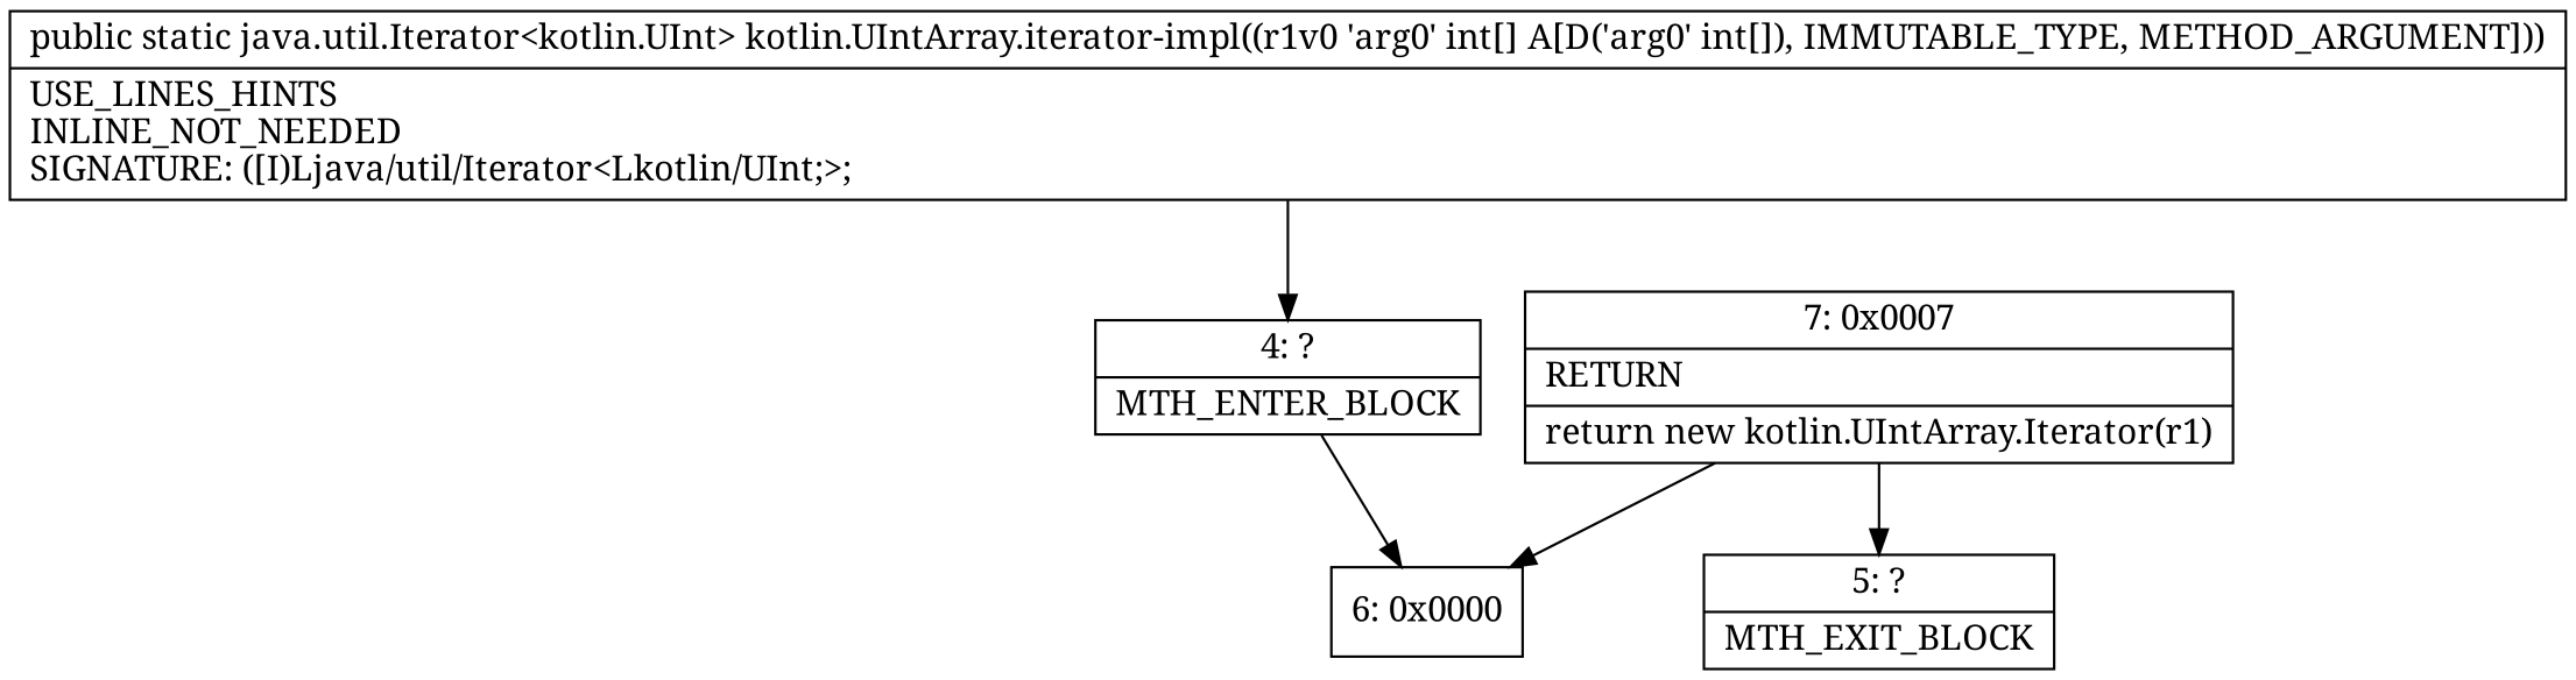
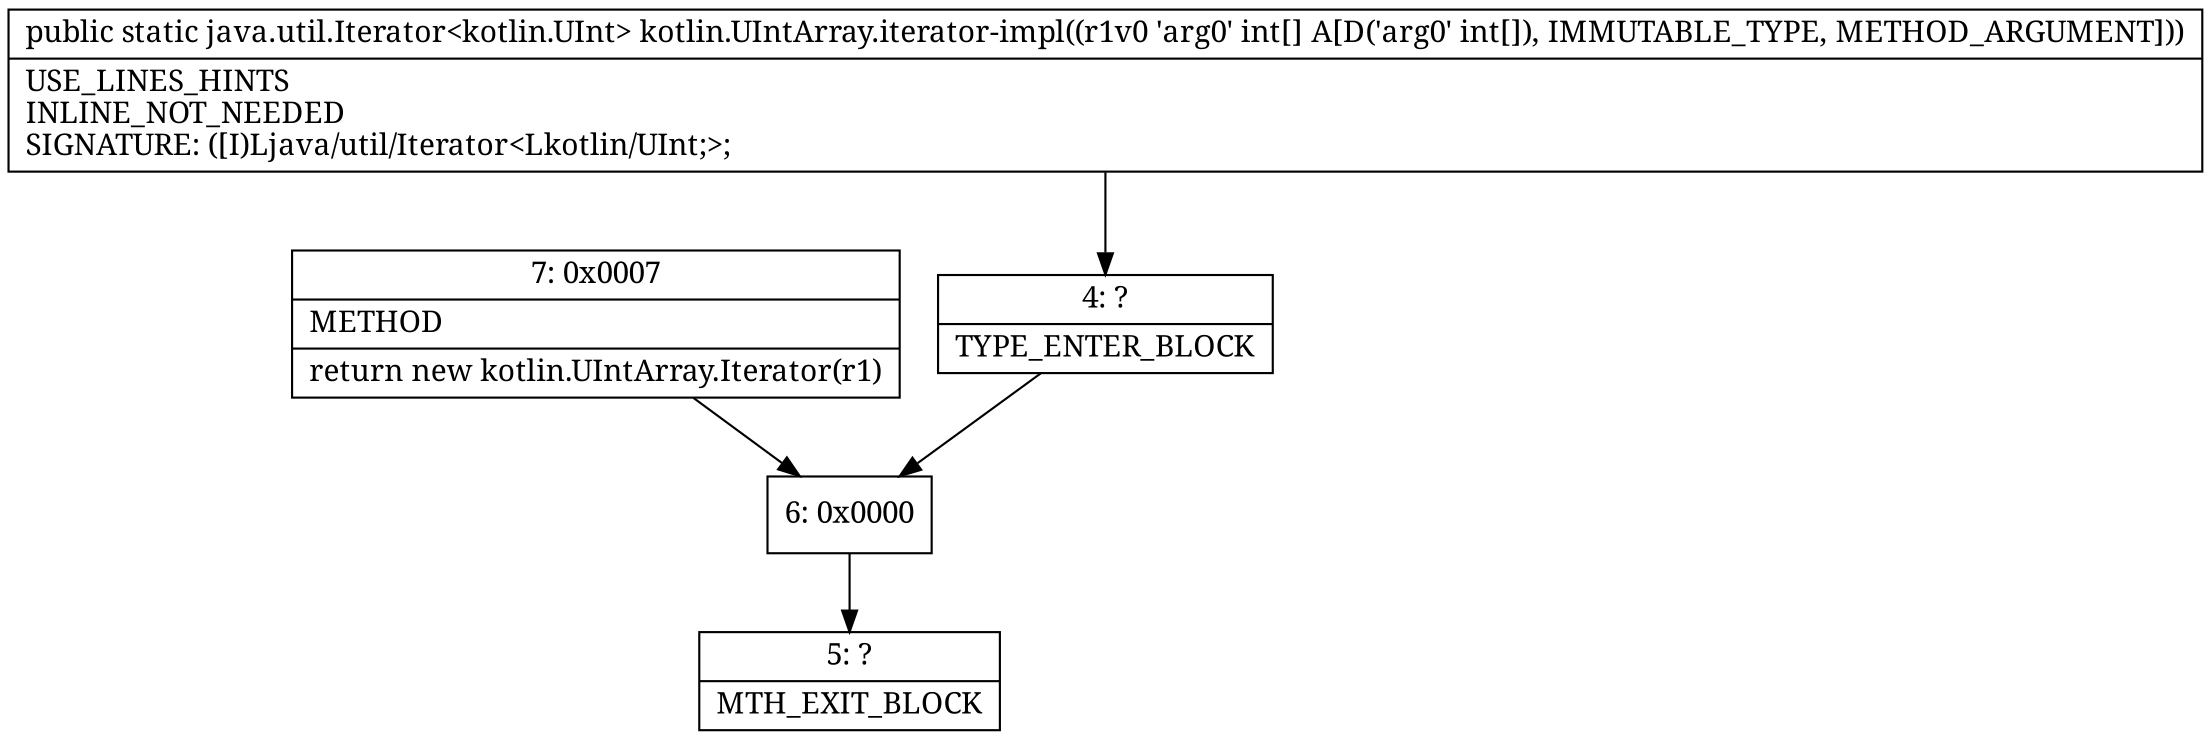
  digraph {
    fontname="Noto Serif"
    node [fontname="Noto Serif" shape=record]
    edge [fontname="Noto Serif"]
-   n1 [label="{4\:\ ?|MTH_ENTER_BLOCK\l}"]
+   n1 [label="{4\:\ ?|TYPE_ENTER_BLOCK\l}"]
    n2 [label="{6\:\ 0x0000}"]
-   n3 [label="{7\:\ 0x0007|RETURN\l|return new kotlin.UIntArray.Iterator(r1)\l}"]
+   n3 [label="{7\:\ 0x0007|METHOD\l|return new kotlin.UIntArray.Iterator(r1)\l}"]
    n4 [label="{5\:\ ?|MTH_EXIT_BLOCK\l}"]
    n5 [label="{public static java.util.Iterator\<kotlin.UInt\> kotlin.UIntArray.iterator\-impl((r1v0 'arg0' int[] A[D('arg0' int[]), IMMUTABLE_TYPE, METHOD_ARGUMENT]))  | USE_LINES_HINTS\lINLINE_NOT_NEEDED\lSIGNATURE: ([I)Ljava\/util\/Iterator\<Lkotlin\/UInt;\>;\l}"]
    n1 -> n2
    n3 -> n2
-   n3 -> n4
+   n2 -> n4
    n5 -> n1
  }
